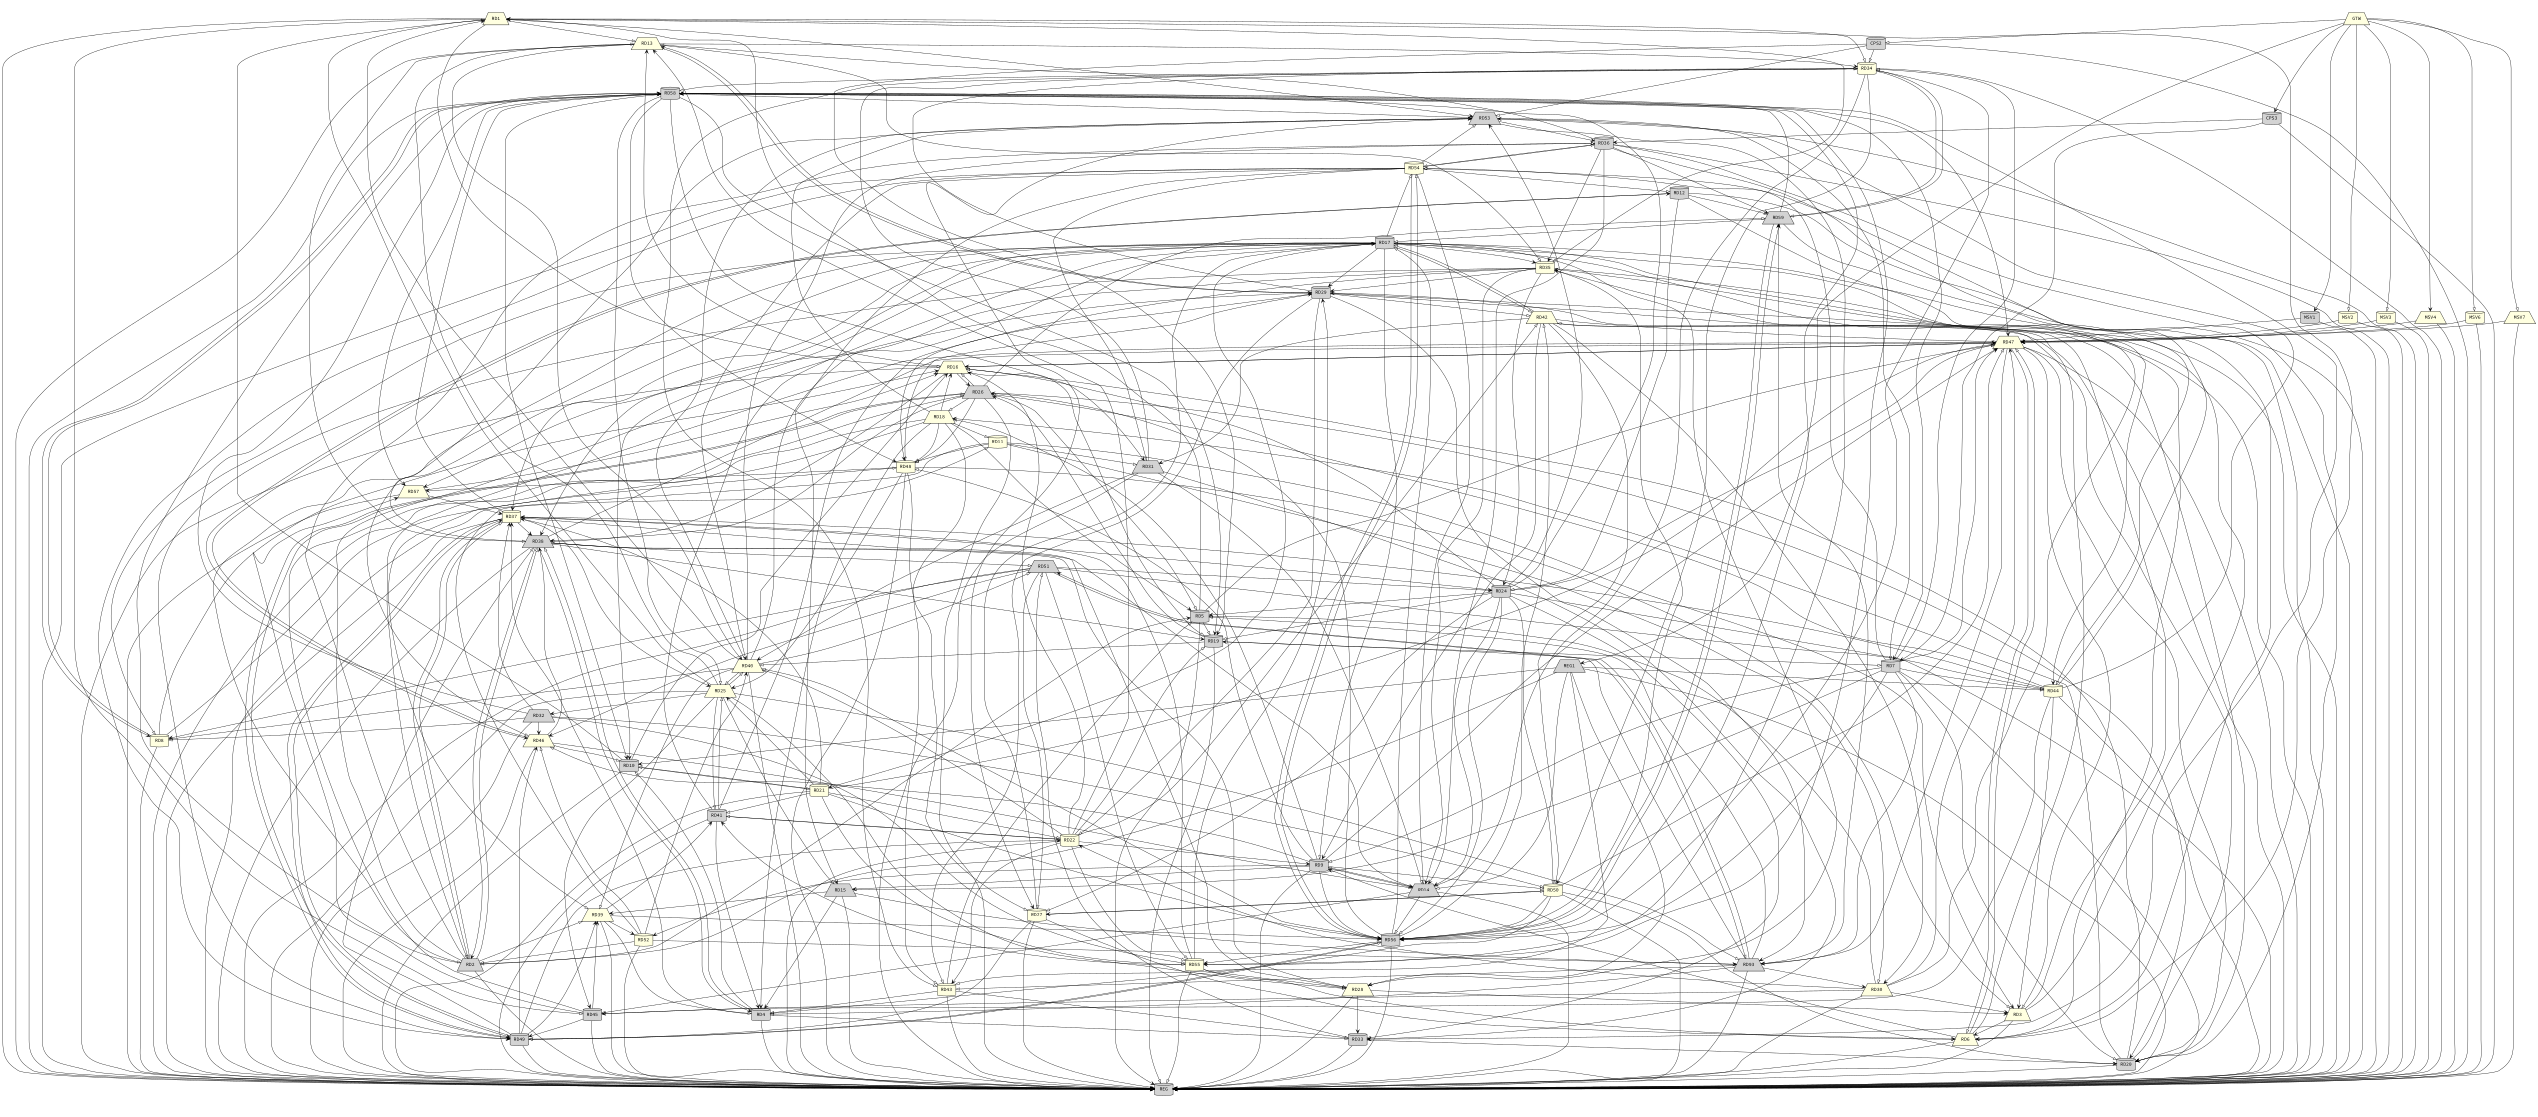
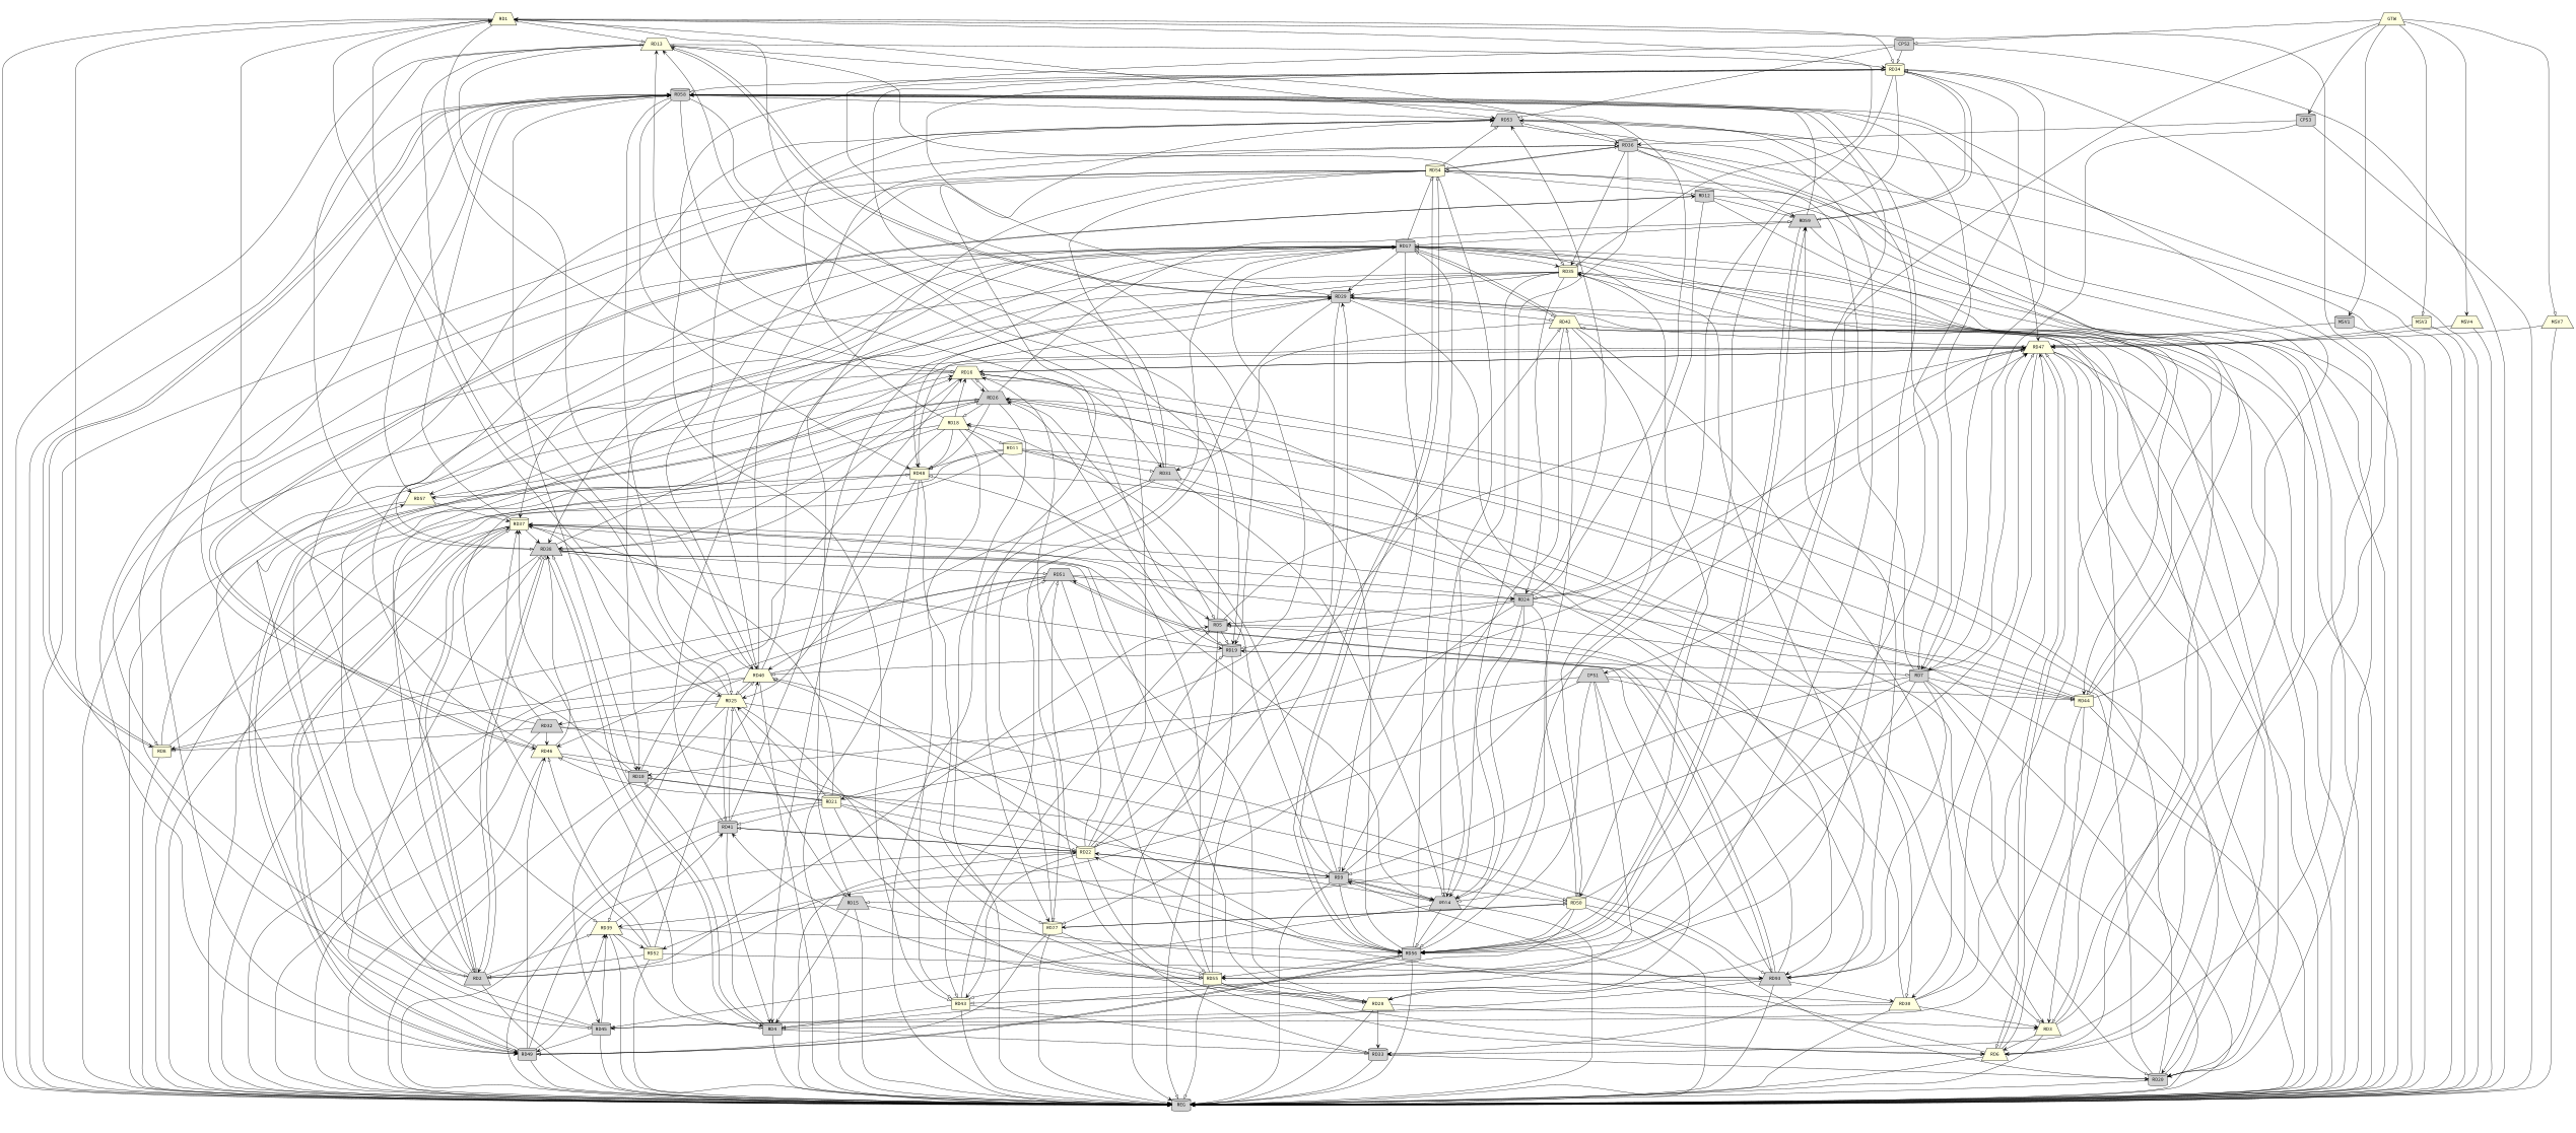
  strict digraph {
    fontname="Source Code Pro"
    node [fillcolor=lightyellow fontname="Source Code Pro" shape=cylinder style=filled]
    edge [arrowhead=onormal fontname="Source Code Pro"]
    n1 [label=RD1 shape=trapezium]
    n2 [label=RD13 shape=trapezium]
    n3 [label=RD16 shape=trapezium]
    n4 [label=RD34]
    n5 [label=RD35]
    n6 [fillcolor=lightgrey label=RD45]
    n7 [fillcolor=lightgrey label=RD53 shape=trapezium]
    n8 [fillcolor=lightgrey label=REG]
    n9 [fillcolor=lightgrey label=RD29]
    n10 [fillcolor=lightgrey label=RD38 shape=trapezium]
    n11 [label=RD40 shape=trapezium]
    n12 [fillcolor=lightgrey label=RD19]
    n13 [label=RD47 shape=trapezium]
    n14 [fillcolor=lightgrey label=RD26 shape=trapezium]
    n15 [fillcolor=lightgrey label=RD58]
    n16 [fillcolor=lightgrey label=RD56]
    n17 [fillcolor=lightgrey label=RD14 shape=trapezium]
    n18 [label=RD50]
    n19 [fillcolor=lightgrey label=RD59 shape=trapezium]
    n20 [label=RD43]
    n21 [label=RD48]
    n22 [fillcolor=lightgrey label=RD24]
    n23 [fillcolor=lightgrey label=RD49]
    n24 [label=RD57 shape=trapezium]
    n25 [label=RD39 shape=trapezium]
    n26 [fillcolor=lightgrey label=RD36]
    n27 [fillcolor=lightgrey label=RD7]
    n28 [label=RD55]
    n29 [label=RD27]
    n30 [fillcolor=lightgrey label=RD2 shape=trapezium]
    n31 [fillcolor=lightgrey label=RD5]
    n32 [label=RD37]
    n33 [fillcolor=lightgrey label=RD20]
    n34 [fillcolor=lightgrey label=RD93 shape=trapezium]
    n35 [label=RD22]
    n36 [label=RD42 shape=trapezium]
    n37 [label=RD6 shape=trapezium]
    n38 [label=RD54]
    n39 [label=RD28 shape=trapezium]
    n40 [label=RD25 shape=trapezium]
    n41 [fillcolor=lightgrey label=RD4]
    n42 [fillcolor=lightgrey label=RD51 shape=trapezium]
    n43 [label=RD52]
    n44 [fillcolor=lightgrey label=RD41]
    n45 [fillcolor=lightgrey label=RD10]
    n46 [fillcolor=lightgrey label=RD33]
    n47 [label=RD8]
    n48 [fillcolor=lightgrey label=RD31 shape=trapezium]
    n49 [label=RD3 shape=trapezium]
    n50 [fillcolor=lightgrey label=RD9]
    n51 [label=RD21]
    n52 [label=RD18 shape=trapezium]
    n53 [label=RD46 shape=trapezium]
    n54 [fillcolor=lightgrey label=RD15 shape=trapezium]
    n55 [label=RD44]
    n56 [label=RD30 shape=trapezium]
    n57 [fillcolor=lightgrey label=RD12]
    n58 [fillcolor=lightgrey label=RD17]
    n59 [label=RD11]
    n60 [fillcolor=lightgrey label=RD32 shape=trapezium]
-   n61 [fillcolor=lightgrey label=REG1 shape=trapezium]
+   n61 [fillcolor=lightgrey label=CPS1 shape=trapezium]
    n62 [fillcolor=lightgrey label=CPS2]
    n63 [fillcolor=lightgrey label=CPS3]
    n64 [label=GTW shape=trapezium]
    n65 [fillcolor=lightgrey label=MSV1]
-   n66 [label=MSV2]
    n67 [label=MSV3]
    n68 [label=MSV4 shape=trapezium]
-   n69 [label=MSV6]
    n70 [label=MSV7 shape=trapezium]
    n1 -> n2
    n1 -> n3
    n1 -> n4
    n1 -> n5
    n1 -> n6
    n1 -> n7 [arrowhead=vee]
    n1 -> n8 [arrowhead=vee]
    n2 -> n4 [arrowhead=vee]
    n2 -> n5
    n2 -> n8 [arrowhead=vee]
    n2 -> n9
    n2 -> n10
    n2 -> n11 [arrowhead=vee]
    n3 -> n2 [arrowhead=vee]
    n3 -> n8
    n3 -> n10
    n3 -> n12
    n3 -> n13 [arrowhead=vee]
    n3 -> n14 [arrowhead=vee]
    n4 -> n8
    n4 -> n15
    n4 -> n16 [arrowhead=vee]
    n4 -> n17
    n4 -> n18 [arrowhead=vee]
    n4 -> n19
    n4 -> n20
    n5 -> n8 [arrowhead=vee]
    n5 -> n9 [arrowhead=vee]
    n5 -> n16
    n5 -> n17 [arrowhead=vee]
    n5 -> n21 [arrowhead=vee]
    n5 -> n22 [arrowhead=vee]
    n5 -> n23 [arrowhead=vee]
    n5 -> n24 [arrowhead=vee]
    n6 -> n8 [arrowhead=vee]
    n6 -> n14
    n6 -> n23 [arrowhead=vee]
    n6 -> n24 [arrowhead=vee]
    n6 -> n25 [arrowhead=vee]
    n7 -> n8 [arrowhead=vee]
    n7 -> n26 [arrowhead=vee]
    n7 -> n27
    n7 -> n28 [arrowhead=vee]
    n7 -> n29 [arrowhead=vee]
    n9 -> n2 [arrowhead=vee]
    n9 -> n4
    n9 -> n8 [arrowhead=vee]
    n9 -> n20
    n9 -> n21
    n9 -> n33 [arrowhead=vee]
    n9 -> n34 [arrowhead=vee]
    n9 -> n35
    n9 -> n36
    n10 -> n7 [arrowhead=vee]
    n10 -> n8 [arrowhead=vee]
    n10 -> n12 [arrowhead=vee]
    n10 -> n13 [arrowhead=vee]
    n10 -> n17 [arrowhead=vee]
    n10 -> n30 [arrowhead=vee]
    n10 -> n39
    n10 -> n41 [arrowhead=vee]
    n10 -> n42
    n11 -> n1 [arrowhead=vee]
    n11 -> n7
    n11 -> n8 [arrowhead=vee]
    n11 -> n25
    n11 -> n26
    n11 -> n40
    n11 -> n42
    n11 -> n47
    n11 -> n58
    n12 -> n8
    n12 -> n11
    n12 -> n14 [arrowhead=vee]
    n12 -> n27
    n13 -> n3 [arrowhead=vee]
    n13 -> n8 [arrowhead=vee]
    n13 -> n30
    n13 -> n33 [arrowhead=vee]
    n13 -> n34
    n13 -> n37
    n13 -> n49
    n14 -> n3
    n14 -> n8
    n14 -> n10 [arrowhead=vee]
    n14 -> n19
    n14 -> n21
    n14 -> n23 [arrowhead=vee]
    n14 -> n31
    n14 -> n33 [arrowhead=vee]
    n14 -> n52
    n15 -> n7
    n15 -> n8 [arrowhead=vee]
    n15 -> n12 [arrowhead=vee]
    n15 -> n13 [arrowhead=vee]
    n15 -> n21 [arrowhead=vee]
    n15 -> n24 [arrowhead=vee]
    n15 -> n27 [arrowhead=vee]
    n15 -> n40
    n15 -> n45 [arrowhead=vee]
    n15 -> n46 [arrowhead=vee]
    n15 -> n47 [arrowhead=vee]
    n15 -> n48 [arrowhead=vee]
    n16 -> n8
    n16 -> n11
    n16 -> n14 [arrowhead=vee]
    n16 -> n15
    n16 -> n19 [arrowhead=vee]
    n16 -> n23
    n16 -> n28 [arrowhead=vee]
    n16 -> n36
    n16 -> n38
    n16 -> n58
    n17 -> n6
    n17 -> n8
    n17 -> n16
    n17 -> n50
    n18 -> n8 [arrowhead=vee]
    n18 -> n13
    n18 -> n16 [arrowhead=vee]
    n18 -> n29 [arrowhead=vee]
    n18 -> n33
    n18 -> n41
    n19 -> n4
    n19 -> n8 [arrowhead=vee]
    n19 -> n15 [arrowhead=vee]
    n19 -> n16
    n19 -> n58
    n20 -> n8 [arrowhead=vee]
    n20 -> n31
    n20 -> n41
    n20 -> n46
    n21 -> n8
    n21 -> n24 [arrowhead=vee]
    n21 -> n29
    n21 -> n40 [arrowhead=vee]
    n21 -> n49
    n22 -> n3
    n22 -> n7 [arrowhead=vee]
    n22 -> n8 [arrowhead=vee]
    n22 -> n12
    n22 -> n13
    n22 -> n15 [arrowhead=vee]
    n22 -> n16
    n22 -> n17 [arrowhead=vee]
    n22 -> n18
    n22 -> n29
    n22 -> n31 [arrowhead=vee]
-   n22 -> n46
    n23 -> n8
    n23 -> n10
    n23 -> n14
    n23 -> n16
    n23 -> n25 [arrowhead=vee]
    n23 -> n32 [arrowhead=vee]
    n23 -> n35 [arrowhead=vee]
    n23 -> n53 [arrowhead=vee]
    n24 -> n3 [arrowhead=vee]
    n24 -> n8 [arrowhead=vee]
    n24 -> n32 [arrowhead=vee]
    n25 -> n8
    n25 -> n16
    n25 -> n41
    n25 -> n43 [arrowhead=vee]
    n25 -> n44 [arrowhead=vee]
    n26 -> n2
    n26 -> n5 [arrowhead=vee]
    n26 -> n8
    n26 -> n17 [arrowhead=vee]
    n26 -> n19 [arrowhead=vee]
    n26 -> n33 [arrowhead=vee]
    n26 -> n37
    n26 -> n38
    n27 -> n4
    n27 -> n8 [arrowhead=vee]
    n27 -> n13 [arrowhead=vee]
    n27 -> n16
    n27 -> n33
    n27 -> n34 [arrowhead=vee]
    n27 -> n38
    n27 -> n50
    n27 -> n54
    n27 -> n55
    n28 -> n8
    n28 -> n9 [arrowhead=vee]
    n28 -> n15
    n28 -> n32
    n28 -> n37
    n28 -> n39
    n28 -> n44 [arrowhead=vee]
    n29 -> n8
    n29 -> n18
    n29 -> n23
    n29 -> n37 [arrowhead=vee]
    n29 -> n58 [arrowhead=vee]
    n30 -> n8
    n30 -> n9 [arrowhead=vee]
    n30 -> n10
    n30 -> n15 [arrowhead=vee]
    n30 -> n25
    n30 -> n26
    n30 -> n31 [arrowhead=vee]
    n30 -> n32
    n31 -> n1 [arrowhead=vee]
    n31 -> n8 [arrowhead=vee]
    n31 -> n12
    n31 -> n13
    n32 -> n8
    n32 -> n10 [arrowhead=vee]
    n32 -> n15 [arrowhead=vee]
    n32 -> n22
    n32 -> n23 [arrowhead=vee]
    n32 -> n30
    n32 -> n39
    n32 -> n40 [arrowhead=vee]
    n33 -> n3
    n33 -> n8 [arrowhead=vee]
    n33 -> n36
    n33 -> n52 [arrowhead=vee]
    n34 -> n8
    n34 -> n12 [arrowhead=vee]
    n34 -> n19 [arrowhead=vee]
    n34 -> n20
    n34 -> n31
    n34 -> n41
    n34 -> n42 [arrowhead=vee]
    n34 -> n56 [arrowhead=vee]
    n35 -> n2 [arrowhead=vee]
    n35 -> n3 [arrowhead=vee]
    n35 -> n8 [arrowhead=vee]
    n35 -> n11
    n35 -> n12
    n35 -> n20 [arrowhead=vee]
    n35 -> n28
    n35 -> n36
    n35 -> n44
    n35 -> n50 [arrowhead=vee]
    n36 -> n8 [arrowhead=vee]
    n36 -> n13
    n36 -> n18
    n36 -> n48 [arrowhead=vee]
    n36 -> n50 [arrowhead=vee]
    n36 -> n56 [arrowhead=vee]
    n36 -> n58
    n37 -> n1 [arrowhead=vee]
    n37 -> n5 [arrowhead=vee]
    n37 -> n8
    n37 -> n13
    n37 -> n50 [arrowhead=vee]
    n38 -> n7
    n38 -> n8
    n38 -> n11 [arrowhead=vee]
    n38 -> n16 [arrowhead=vee]
    n38 -> n17
    n38 -> n23 [arrowhead=vee]
    n38 -> n26
    n38 -> n48
    n38 -> n54 [arrowhead=vee]
    n38 -> n57
    n39 -> n8 [arrowhead=vee]
    n39 -> n46 [arrowhead=vee]
    n39 -> n49 [arrowhead=vee]
    n40 -> n1
    n40 -> n2
    n40 -> n6 [arrowhead=vee]
    n40 -> n8
    n40 -> n11
    n40 -> n34
    n40 -> n39
    n40 -> n44
    n40 -> n54
    n40 -> n60 [arrowhead=vee]
    n41 -> n8 [arrowhead=vee]
    n41 -> n10
    n41 -> n32 [arrowhead=vee]
    n41 -> n45
    n41 -> n46
    n42 -> n8 [arrowhead=vee]
    n42 -> n22 [arrowhead=vee]
    n42 -> n28
    n42 -> n29
    n42 -> n34
    n42 -> n47 [arrowhead=vee]
    n42 -> n53 [arrowhead=vee]
    n42 -> n55
    n43 -> n8
    n43 -> n11 [arrowhead=vee]
    n43 -> n30
    n43 -> n34
    n43 -> n53
    n43 -> n59
    n44 -> n8 [arrowhead=vee]
    n44 -> n9 [arrowhead=vee]
    n44 -> n35
    n44 -> n40
    n44 -> n41 [arrowhead=vee]
    n44 -> n58
    n45 -> n1
    n45 -> n3 [arrowhead=vee]
    n45 -> n8 [arrowhead=vee]
    n45 -> n51
    n46 -> n8 [arrowhead=vee]
    n46 -> n33 [arrowhead=vee]
    n46 -> n42
    n47 -> n3 [arrowhead=vee]
    n47 -> n8 [arrowhead=vee]
    n47 -> n15 [arrowhead=vee]
    n47 -> n21
    n48 -> n4
    n48 -> n8 [arrowhead=vee]
    n48 -> n11 [arrowhead=vee]
    n48 -> n17
    n48 -> n46 [arrowhead=vee]
    n49 -> n5 [arrowhead=vee]
    n49 -> n8 [arrowhead=vee]
    n49 -> n9 [arrowhead=vee]
    n49 -> n37 [arrowhead=vee]
    n50 -> n8
    n50 -> n13 [arrowhead=vee]
    n50 -> n16 [arrowhead=vee]
    n50 -> n17
    n50 -> n18
    n50 -> n21
-   n50 -> n54 [arrowhead=vee]
+   n50 -> n35 [arrowhead=vee]
    n50 -> n43 [arrowhead=vee]
    n50 -> n52
    n50 -> n53
    n51 -> n8
    n51 -> n13
    n51 -> n16 [arrowhead=vee]
    n51 -> n28
    n51 -> n32 [arrowhead=vee]
    n51 -> n35
    n51 -> n40 [arrowhead=vee]
    n51 -> n44
    n51 -> n45
    n52 -> n3 [arrowhead=vee]
    n52 -> n7
    n52 -> n8
    n52 -> n20
    n52 -> n21
    n52 -> n25
    n52 -> n31 [arrowhead=vee]
    n52 -> n41 [arrowhead=vee]
    n52 -> n59
    n53 -> n8
    n53 -> n10 [arrowhead=vee]
    n53 -> n17
    n53 -> n45
    n53 -> n57 [arrowhead=vee]
    n54 -> n8 [arrowhead=vee]
    n54 -> n25 [arrowhead=vee]
    n54 -> n34 [arrowhead=vee]
    n54 -> n41 [arrowhead=vee]
    n55 -> n6 [arrowhead=vee]
    n55 -> n7 [arrowhead=vee]
    n55 -> n8
    n55 -> n14
    n55 -> n32 [arrowhead=vee]
    n55 -> n38
    n55 -> n49 [arrowhead=vee]
    n56 -> n6
    n56 -> n8
    n56 -> n13 [arrowhead=vee]
    n56 -> n31
    n56 -> n35 [arrowhead=vee]
    n56 -> n49 [arrowhead=vee]
    n56 -> n58
    n57 -> n8 [arrowhead=vee]
    n57 -> n19
    n57 -> n22
    n57 -> n53 [arrowhead=vee]
    n57 -> n55
    n58 -> n5 [arrowhead=vee]
    n58 -> n8 [arrowhead=vee]
    n58 -> n9 [arrowhead=vee]
    n58 -> n10 [arrowhead=vee]
    n58 -> n30
    n58 -> n32 [arrowhead=vee]
    n58 -> n36
    n58 -> n37 [arrowhead=vee]
    n58 -> n38
    n58 -> n39 [arrowhead=vee]
    n58 -> n45 [arrowhead=vee]
    n58 -> n47
    n58 -> n50
    n58 -> n51 [arrowhead=vee]
    n58 -> n53
    n58 -> n55 [arrowhead=vee]
    n59 -> n8
    n59 -> n21
    n59 -> n48
    n59 -> n49 [arrowhead=vee]
    n59 -> n56
    n60 -> n8
    n60 -> n15
    n60 -> n18
    n60 -> n28
    n60 -> n32 [arrowhead=vee]
    n60 -> n47
    n60 -> n53 [arrowhead=vee]
    n61 -> n8
    n61 -> n17
    n61 -> n20
    n61 -> n30
    n61 -> n39
    n61 -> n45 [arrowhead=vee]
    n61 -> n55
    n62 -> n4
    n62 -> n7
    n62 -> n8 [arrowhead=vee]
    n62 -> n12 [arrowhead=vee]
    n63 -> n8
    n63 -> n26 [arrowhead=vee]
    n63 -> n27 [arrowhead=vee]
    n64 -> n61 [arrowhead=vee]
    n64 -> n62
    n64 -> n63 [arrowhead=vee]
    n64 -> n65 [arrowhead=vee]
-   n64 -> n66
    n64 -> n67
    n64 -> n68 [arrowhead=vee]
-   n64 -> n69
    n64 -> n70
    n65 -> n8
    n65 -> n13
-   n66 -> n8
-   n66 -> n13 [arrowhead=vee]
    n67 -> n8
    n67 -> n13
    n68 -> n8 [arrowhead=vee]
    n68 -> n13 [arrowhead=vee]
-   n69 -> n8
-   n69 -> n13 [arrowhead=vee]
    n70 -> n8 [arrowhead=vee]
    n70 -> n13
  }
